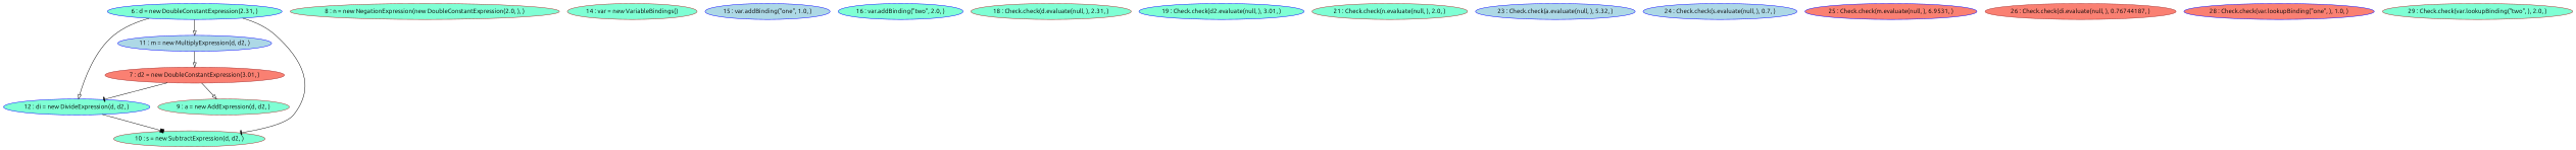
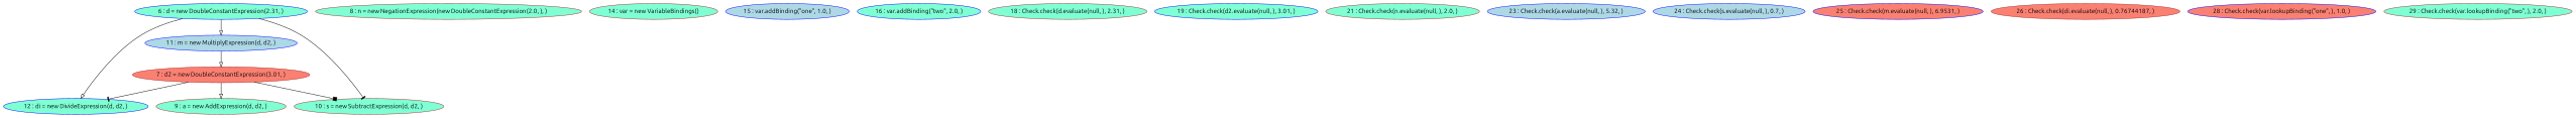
  digraph {
    fontname=Ubuntu
    node [color=blue fillcolor=aquamarine fontname=Ubuntu style=filled]
    edge [arrowhead=onormal fontname=Ubuntu]
    "6 : d = new DoubleConstantExpression(2.31, )"
    "12 : di = new DivideExpression(d, d2, )"
    "11 : m = new MultiplyExpression(d, d2, )" [fillcolor=lightblue]
    "10 : s = new SubtractExpression(d, d2, )" [color=brown]
    "7 : d2 = new DoubleConstantExpression(3.01, )" [color=brown fillcolor=salmon]
    "9 : a = new AddExpression(d, d2, )" [color=brown]
    "8 : n = new NegationExpression(new DoubleConstantExpression(2.0, ), )" [color=brown]
    "14 : var = new VariableBindings()" [color=brown]
    "15 : var.addBinding(\"one\", 1.0, )" [fillcolor=lightblue]
    "16 : var.addBinding(\"two\", 2.0, )"
    "18 : Check.check(d.evaluate(null, ), 2.31, )" [color=brown]
    "19 : Check.check(d2.evaluate(null, ), 3.01, )"
    "21 : Check.check(n.evaluate(null, ), 2.0, )" [color=brown]
    "23 : Check.check(a.evaluate(null, ), 5.32, )" [fillcolor=lightblue]
    "24 : Check.check(s.evaluate(null, ), 0.7, )" [fillcolor=lightblue]
    "25 : Check.check(m.evaluate(null, ), 6.9531, )" [fillcolor=salmon]
    "26 : Check.check(di.evaluate(null, ), 0.76744187, )" [color=brown fillcolor=salmon]
    "28 : Check.check(var.lookupBinding(\"one\", ), 1.0, )" [fillcolor=salmon]
    "29 : Check.check(var.lookupBinding(\"two\", ), 2.0, )" [color=brown]
    "6 : d = new DoubleConstantExpression(2.31, )" -> "12 : di = new DivideExpression(d, d2, )"
    "6 : d = new DoubleConstantExpression(2.31, )" -> "11 : m = new MultiplyExpression(d, d2, )"
    "6 : d = new DoubleConstantExpression(2.31, )" -> "10 : s = new SubtractExpression(d, d2, )" [arrowhead=tee]
    "11 : m = new MultiplyExpression(d, d2, )" -> "7 : d2 = new DoubleConstantExpression(3.01, )"
    "7 : d2 = new DoubleConstantExpression(3.01, )" -> "12 : di = new DivideExpression(d, d2, )" [arrowhead=tee]
-   "12 : di = new DivideExpression(d, d2, )" -> "10 : s = new SubtractExpression(d, d2, )" [arrowhead=box]
+   "7 : d2 = new DoubleConstantExpression(3.01, )" -> "10 : s = new SubtractExpression(d, d2, )" [arrowhead=box]
    "7 : d2 = new DoubleConstantExpression(3.01, )" -> "9 : a = new AddExpression(d, d2, )"
  }
